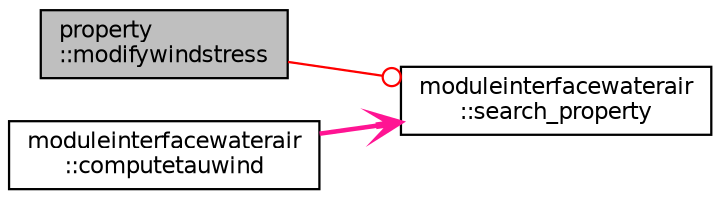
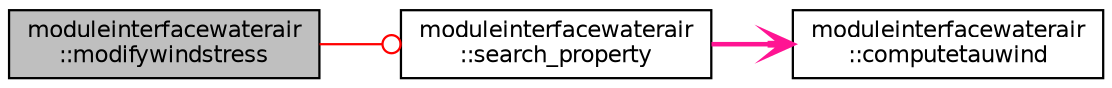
  digraph {
    rankdir=LR
    node [color=black fillcolor=white fontname=Helvetica fontsize=10 shape=record style=filled]
    edge [fontname=Helvetica fontsize=10 labelfontname=Helvetica labelfontsize=10]
-   n1 [fillcolor=grey75 fontcolor=black height=0.2 label="property\l::modifywindstress" width=0.4]
+   n1 [fillcolor=grey75 fontcolor=black height=0.2 label="moduleinterfacewaterair\l::modifywindstress" width=0.4]
    n2 [height=0.2 label="moduleinterfacewaterair\l::search_property" width=0.4]
    n3 [height=0.2 label="moduleinterfacewaterair\l::computetauwind" width=0.4]
    n1 -> n2 [arrowhead=odot color=red style=solid]
-   n3 -> n2 [arrowhead=vee color=deeppink style=bold]
+   n2 -> n3 [arrowhead=vee color=deeppink style=bold]
  }
